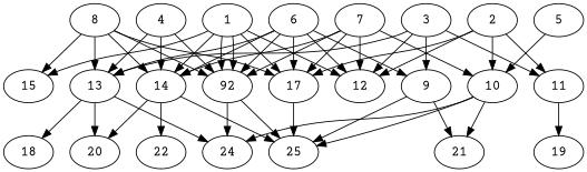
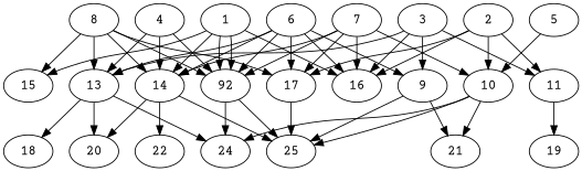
  digraph {
    fontname="Courier Prime"
    node [alpha=0.03 fontname="Courier Prime"]
    edge [fontname="Courier Prime"]
    1 [alpha=0.11 expect_size=26961920]
    n2 [alpha=0.17 expect_size=45662208 label=92]
    14 [alpha=0.19 expect_size=9733120]
    15 [expect_size=49966080]
-   16 [alpha=0.11 expect_size=33259520 label=12]
+   16 [alpha=0.11 expect_size=33259520]
    17 [alpha=0.04 expect_size=32937984]
    25 [alpha=0.18 expect_size=31444992]
    24 [alpha=0.13 expect_size=33685504]
    20 [alpha=0.05 expect_size=21667840]
    22 [alpha=0.11 expect_size=51352576]
    2 [alpha=0.02 expect_size=27968512]
    10 [alpha=0.07 expect_size=18814976]
    11 [alpha=0.05 expect_size=20691968]
    21 [expect_size=38960128]
    19 [alpha=0.15 expect_size=40790016]
    3 [expect_size=32443392]
    9 [alpha=0.12 expect_size=6416384]
    13 [alpha=0.15 expect_size=49696768]
    18 [alpha=0.14 expect_size=34545664]
    4 [alpha=0.17 expect_size=11543552]
    5 [alpha=0.13 expect_size=11533312]
    6 [alpha=0.20 expect_size=38258688]
    7 [alpha=0.01 expect_size=48277504]
    8 [expect_size=18219008]
    1 -> n2
    1 -> n2
    1 -> 14
    1 -> 15
    1 -> 16
-   1 -> 17
    n2 -> 25
    n2 -> 24
    14 -> 25
    14 -> 20
    14 -> 22
    17 -> 25
    2 -> 16
    2 -> 17
    2 -> 10
    2 -> 11
    10 -> 25
    10 -> 24
    10 -> 21
    11 -> 19
    3 -> 16
    3 -> 11
    3 -> 9
    3 -> 13
    9 -> 25
    9 -> 21
    13 -> 24
    13 -> 20
    13 -> 18
    4 -> n2
    4 -> 14
    4 -> 13
    5 -> 10
    6 -> n2
    6 -> 14
    6 -> 16
    6 -> 17
    6 -> 9
    6 -> 13
    7 -> n2
    7 -> 14
    7 -> 16
    7 -> 17
    7 -> 10
    8 -> n2
    8 -> 14
    8 -> 15
    8 -> 17
    8 -> 13
  }
